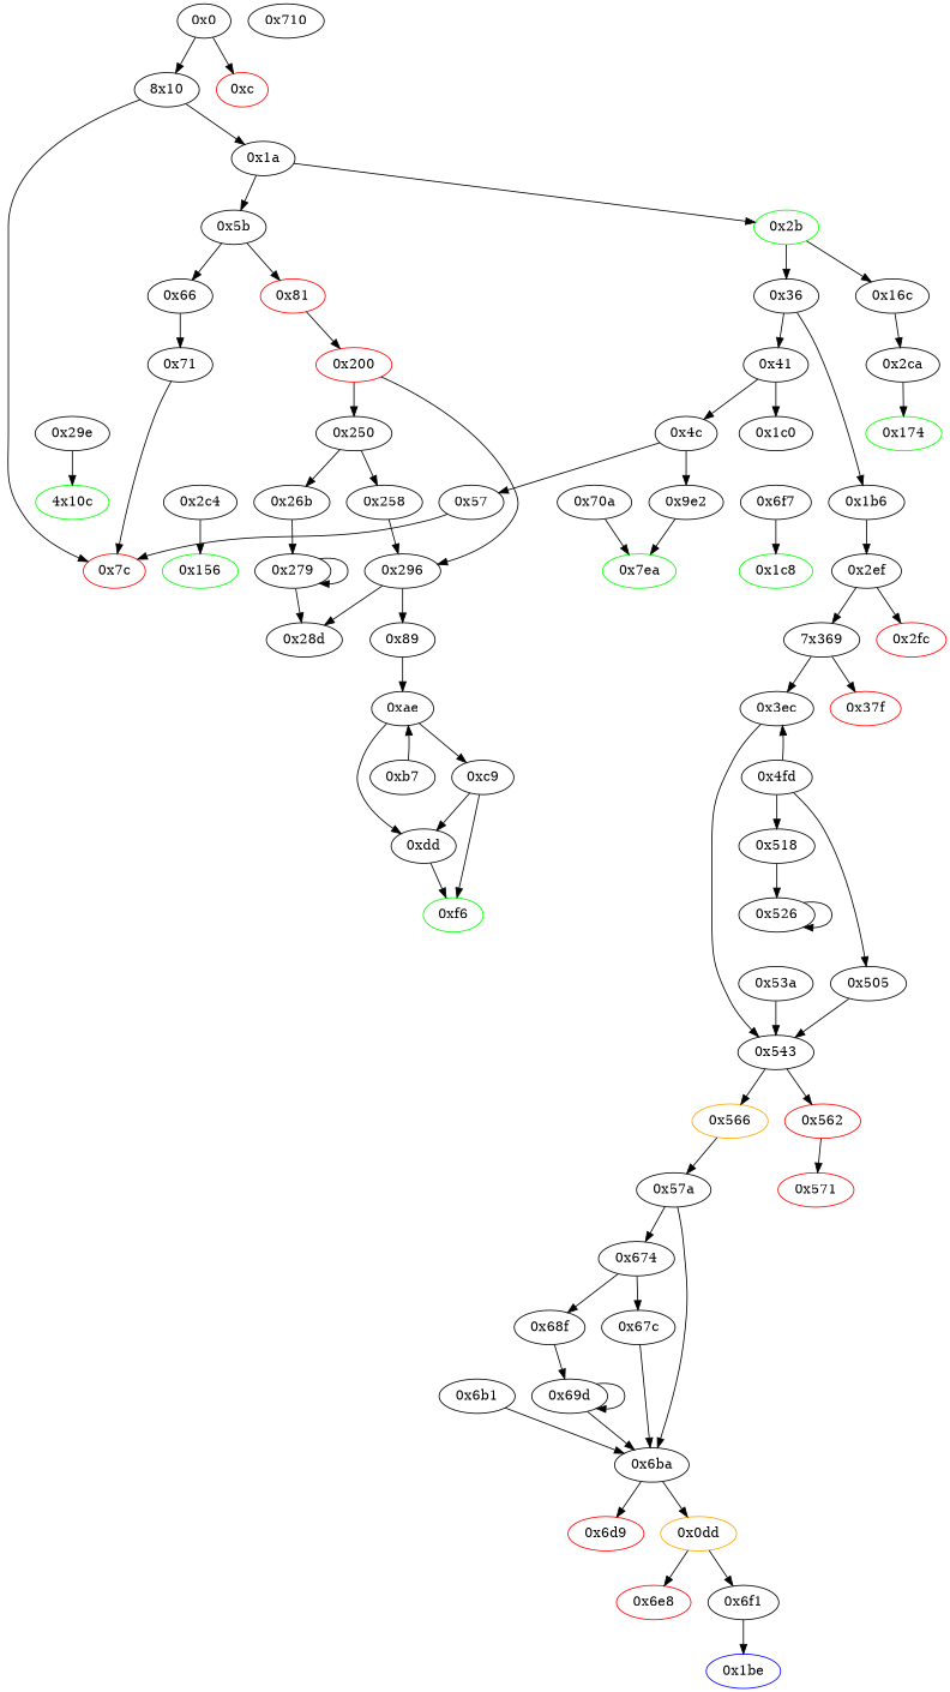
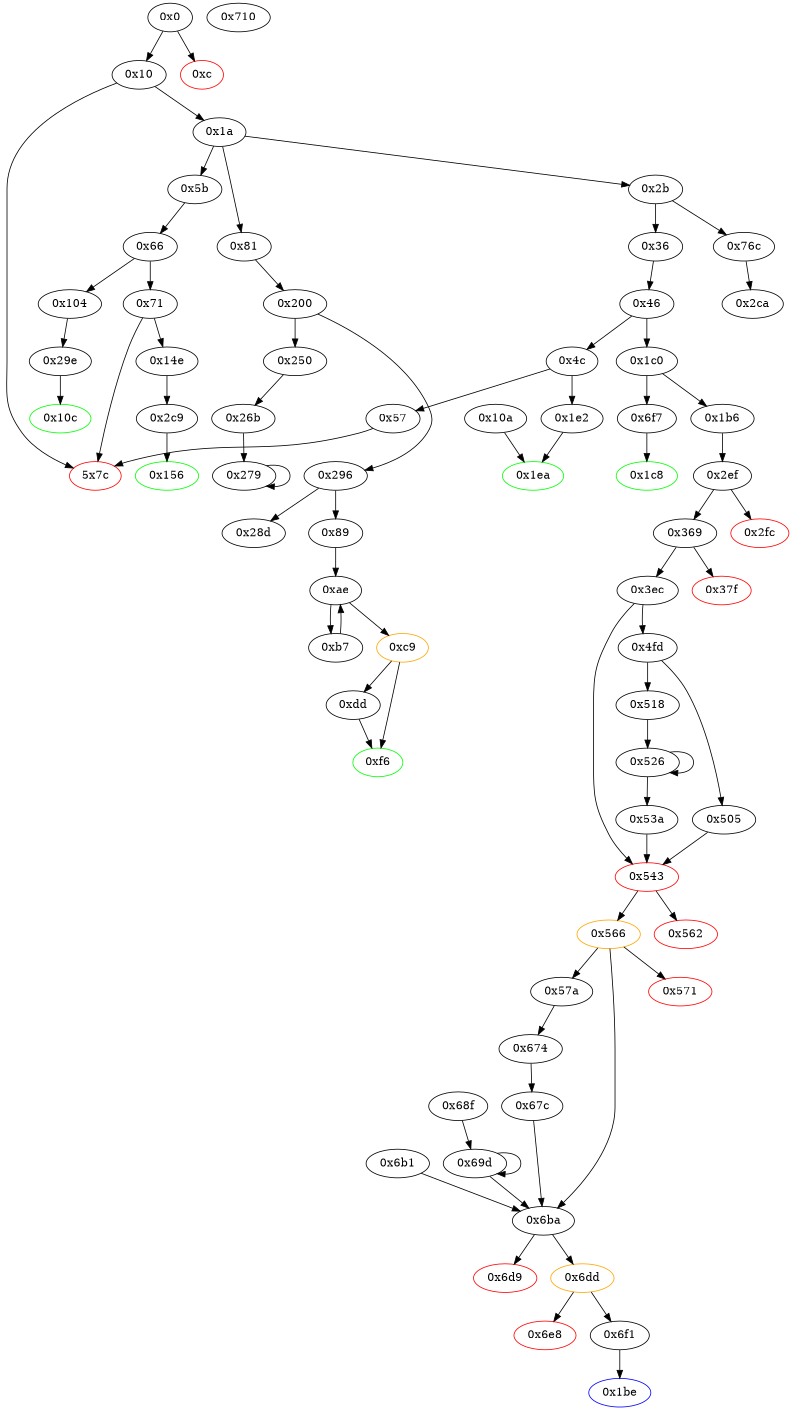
  digraph {
    node [fillcolor=white style=filled]
-   "0x2b" [color=green]
+   "0x2b"
    "0x36"
-   "0x16c"
-   "0x41"
+   "0x16c" [label="0x76c"]
+   "0x41" [label="0x46"]
    "0x1b6"
    "0x2ca"
    "0x3ec"
-   "0x543"
+   "0x543" [color=red]
    "0x4fd"
    "0x566" [color=orange]
    "0x562" [color=red]
    "0x518"
    "0x505"
    "0x156" [color=green]
    "0x6d9" [color=red]
    "0x6ba"
-   "0x6dd" [color=orange label="0x0dd"]
+   "0x6dd" [color=orange]
    "0x6e8" [color=red]
    "0x6f1"
    "0x57a"
    "0x674"
    "0x67c"
    "0x68f"
    "0xf6" [color=green]
    "0xdd"
    "0x296"
    "0x28d"
    "0x89"
-   "0x2c4"
+   "0x14e"
+   "0x2c4" [label="0x2c9"]
    "0x66"
    "0x71"
-   "0x7c" [color=red]
+   "0x104"
+   "0x7c" [color=red label="5x7c"]
    "0x29e"
-   "0x200" [color=red]
+   "0x200"
    "0x250"
    "0x26b"
-   "0x258"
    "0x1a"
    "0x5b"
-   "0x81" [color=red]
+   "0x81"
    "0x710"
    "0x0"
-   "0x10" [label="8x10"]
+   "0x10"
    "0xc" [color=red]
    "0xb7"
    "0xae"
-   "0xc9"
+   "0xc9" [color=orange]
    "0x571" [color=red]
    "0x1c0"
    "0x4c"
    "0x6f7"
    "0x57"
-   "0x1e2" [label="0x9e2"]
-   "0x174" [color=green]
+   "0x1e2"
    "0x1c8" [color=green]
    "0x2ef"
-   "0x369" [label="7x369"]
+   "0x369"
    "0x37f" [color=red]
    "0x1be" [color=blue]
    "0x2fc" [color=red]
    "0x526"
    "0x53a"
    "0x279"
-   "0x1ea" [color=green label="0x7ea"]
-   "0x70a"
-   "0x10c" [color=green label="4x10c"]
+   "0x1ea" [color=green]
+   "0x70a" [label="0x10a"]
+   "0x10c" [color=green]
    "0x69d"
    "0x6b1"
    "0x2b" -> "0x36"
    "0x2b" -> "0x16c"
    "0x36" -> "0x41"
-   "0x36" -> "0x1b6"
+   "0x1c0" -> "0x1b6"
    "0x16c" -> "0x2ca"
    "0x41" -> "0x1c0"
    "0x41" -> "0x4c"
    "0x1b6" -> "0x2ef"
-   "0x2ca" -> "0x174"
    "0x3ec" -> "0x543"
-   "0x4fd" -> "0x3ec"
+   "0x3ec" -> "0x4fd"
    "0x543" -> "0x566"
    "0x543" -> "0x562"
    "0x4fd" -> "0x518"
    "0x4fd" -> "0x505"
    "0x566" -> "0x57a"
-   "0x562" -> "0x571"
+   "0x566" -> "0x571"
    "0x518" -> "0x526"
    "0x505" -> "0x543"
    "0x6ba" -> "0x6d9"
    "0x6ba" -> "0x6dd"
    "0x6dd" -> "0x6e8"
    "0x6dd" -> "0x6f1"
    "0x6f1" -> "0x1be"
-   "0x57a" -> "0x6ba"
+   "0x566" -> "0x6ba"
    "0x57a" -> "0x674"
    "0x674" -> "0x67c"
-   "0x674" -> "0x68f"
    "0x67c" -> "0x6ba"
    "0x68f" -> "0x69d"
    "0xdd" -> "0xf6"
    "0x296" -> "0x28d"
    "0x296" -> "0x89"
    "0x89" -> "0xae"
+   "0x14e" -> "0x2c4"
    "0x2c4" -> "0x156"
    "0x66" -> "0x71"
+   "0x66" -> "0x104"
+   "0x71" -> "0x14e"
    "0x71" -> "0x7c"
+   "0x104" -> "0x29e"
    "0x29e" -> "0x10c"
    "0x200" -> "0x296"
    "0x200" -> "0x250"
    "0x250" -> "0x26b"
-   "0x250" -> "0x258"
    "0x26b" -> "0x279"
-   "0x258" -> "0x296"
    "0x1a" -> "0x2b"
    "0x1a" -> "0x5b"
    "0x5b" -> "0x66"
-   "0x5b" -> "0x81"
+   "0x1a" -> "0x81"
    "0x81" -> "0x200"
    "0x0" -> "0x10"
    "0x0" -> "0xc"
    "0x10" -> "0x7c"
    "0x10" -> "0x1a"
    "0xb7" -> "0xae"
-   "0xae" -> "0xdd"
+   "0xae" -> "0xb7"
    "0xae" -> "0xc9"
    "0xc9" -> "0xf6"
    "0xc9" -> "0xdd"
+   "0x1c0" -> "0x6f7"
    "0x4c" -> "0x57"
    "0x4c" -> "0x1e2"
    "0x6f7" -> "0x1c8"
    "0x57" -> "0x7c"
    "0x1e2" -> "0x1ea"
    "0x2ef" -> "0x369"
    "0x2ef" -> "0x2fc"
    "0x369" -> "0x3ec"
    "0x369" -> "0x37f"
    "0x526" -> "0x526"
+   "0x526" -> "0x53a"
    "0x53a" -> "0x543"
-   "0x279" -> "0x28d"
    "0x279" -> "0x279"
    "0x70a" -> "0x1ea"
    "0x69d" -> "0x6ba"
    "0x69d" -> "0x69d"
    "0x6b1" -> "0x6ba"
  }
